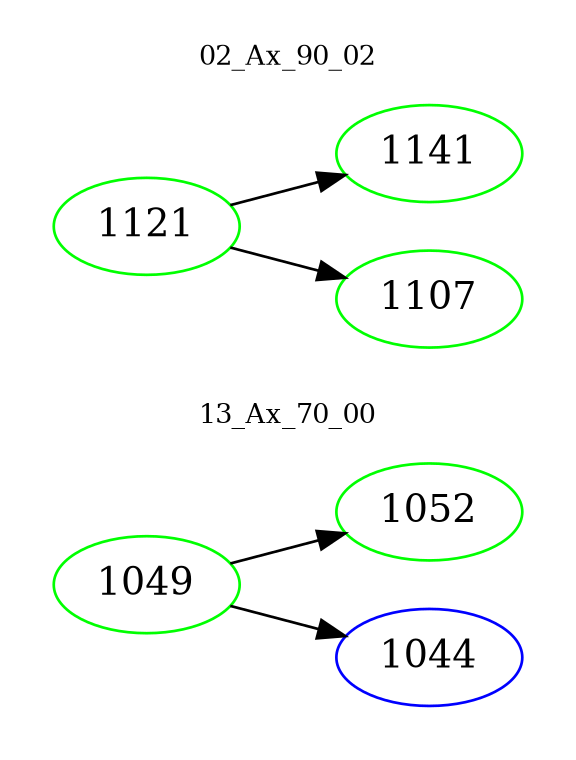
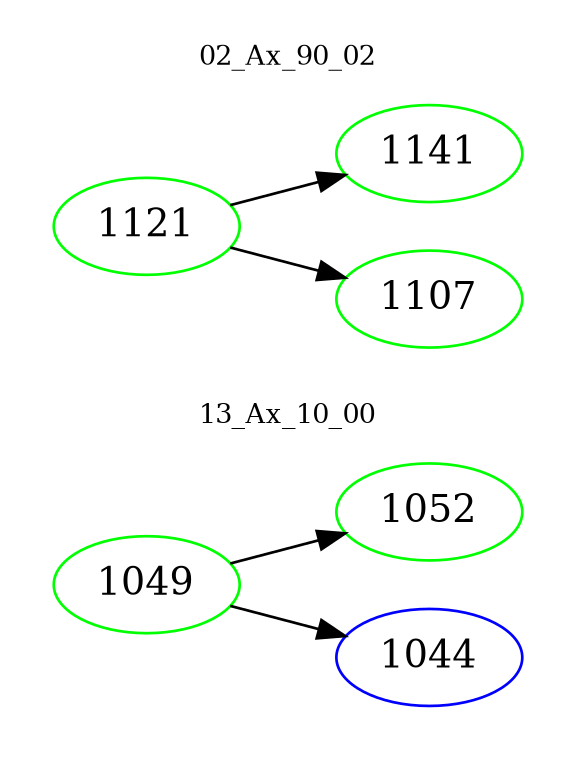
  digraph {
    rankdir=LR
    node [color=green]
    edge [color=black]
    n1 [label=1049]
    n2 [color=blue label=1044]
    n3 [label=1052]
    n4 [label=1121]
    n5 [label=1107]
    n6 [label=1141]
    subgraph cluster_1 {
      color=white
      fontsize=10
-     label="13_Ax_70_00"
+     label="13_Ax_10_00"
      n1
      n2
      n3
    }
    subgraph cluster_2 {
      color=white
      fontsize=10
      label="02_Ax_90_02"
      n4
      n5
      n6
    }
    n1 -> n2
    n1 -> n3
    n4 -> n5
    n4 -> n6
  }
